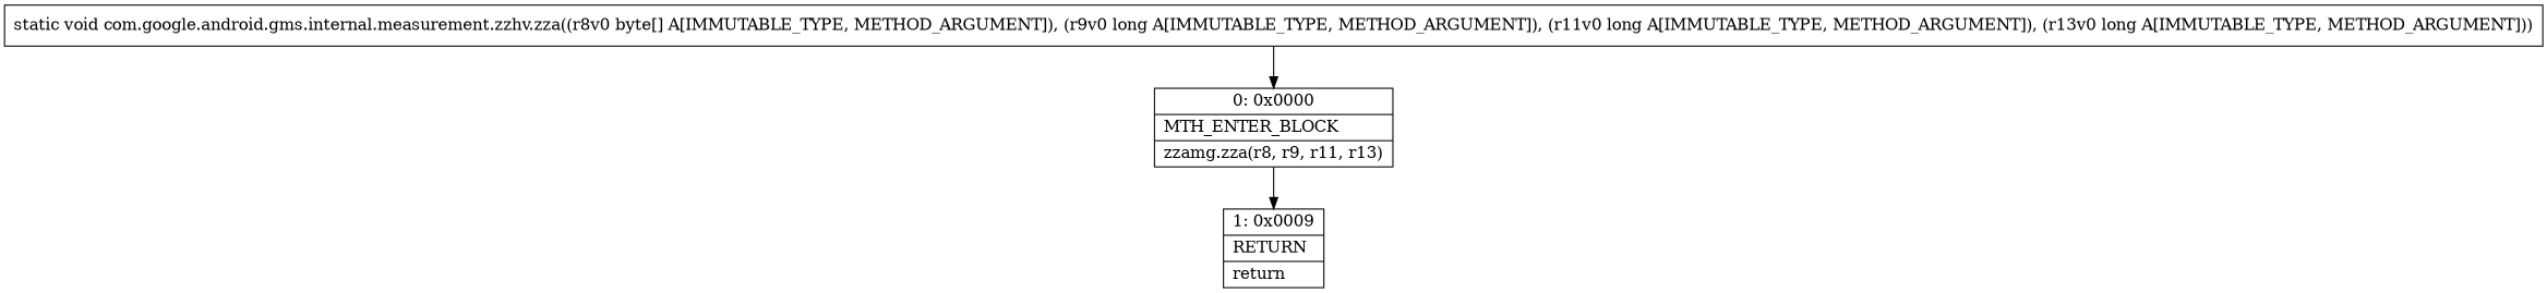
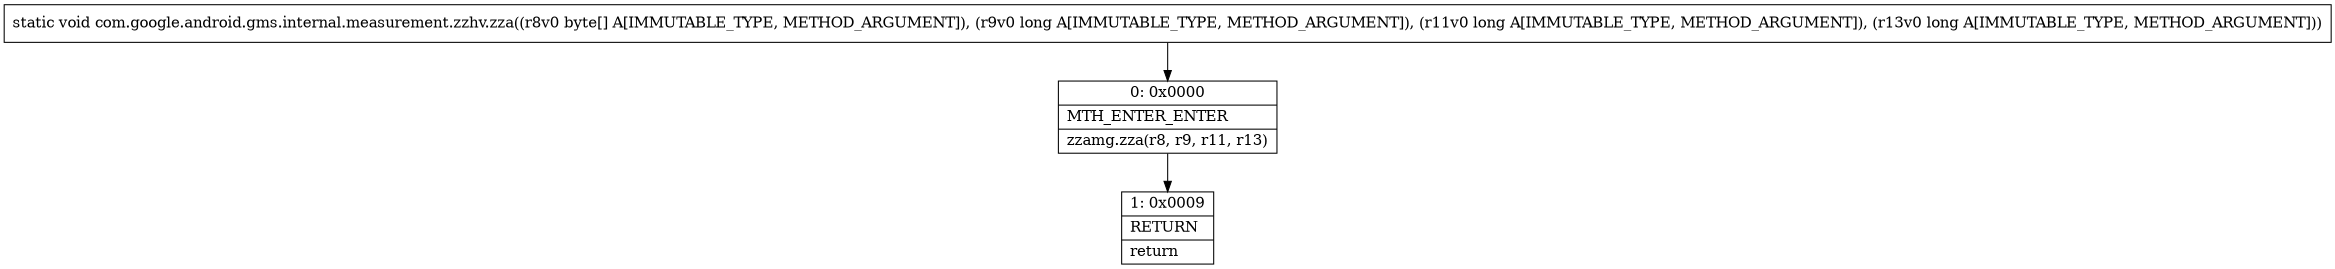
  digraph {
    fontname="DejaVu Serif"
    node [shape=record fontname="DejaVu Serif"]
    edge [fontname="DejaVu Serif"]
-   n1 [label="{0\:\ 0x0000|MTH_ENTER_BLOCK\l|zzamg.zza(r8, r9, r11, r13)\l}"]
+   n1 [label="{0\:\ 0x0000|MTH_ENTER_ENTER\l|zzamg.zza(r8, r9, r11, r13)\l}"]
    n2 [label="{1\:\ 0x0009|RETURN\l|return\l}"]
    n3 [label="{static void com.google.android.gms.internal.measurement.zzhv.zza((r8v0 byte[] A[IMMUTABLE_TYPE, METHOD_ARGUMENT]), (r9v0 long A[IMMUTABLE_TYPE, METHOD_ARGUMENT]), (r11v0 long A[IMMUTABLE_TYPE, METHOD_ARGUMENT]), (r13v0 long A[IMMUTABLE_TYPE, METHOD_ARGUMENT])) }"]
    n1 -> n2
    n3 -> n1
  }
